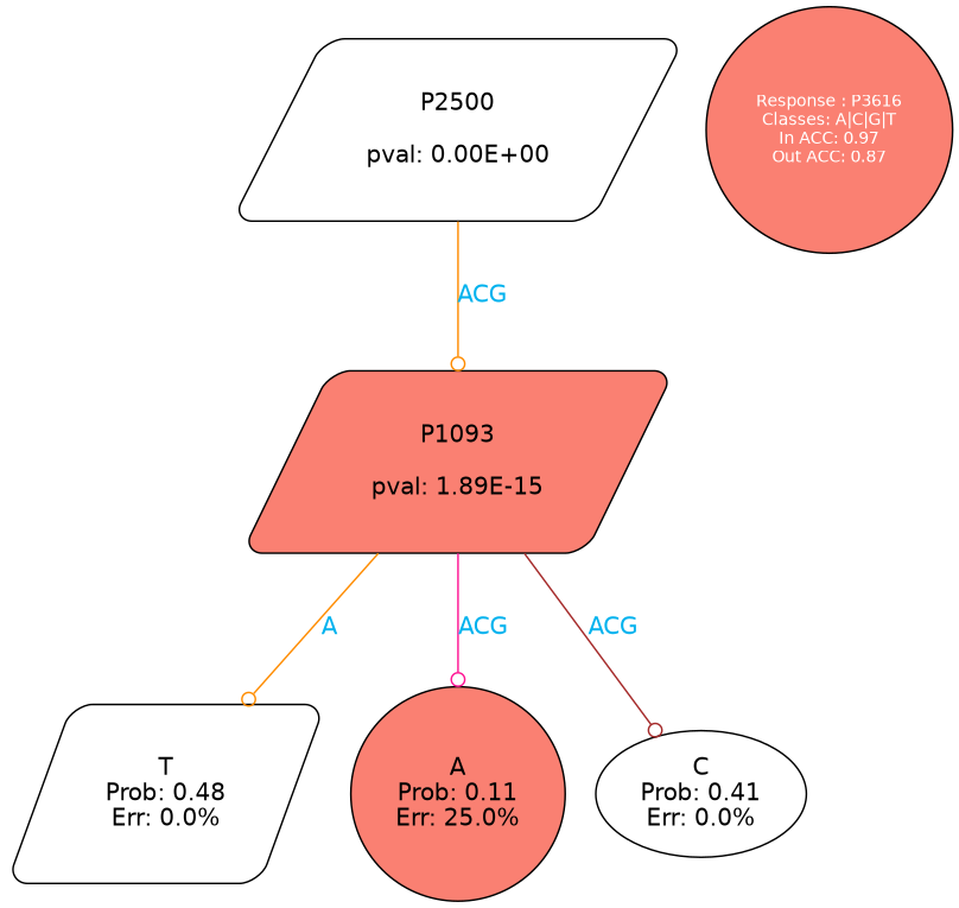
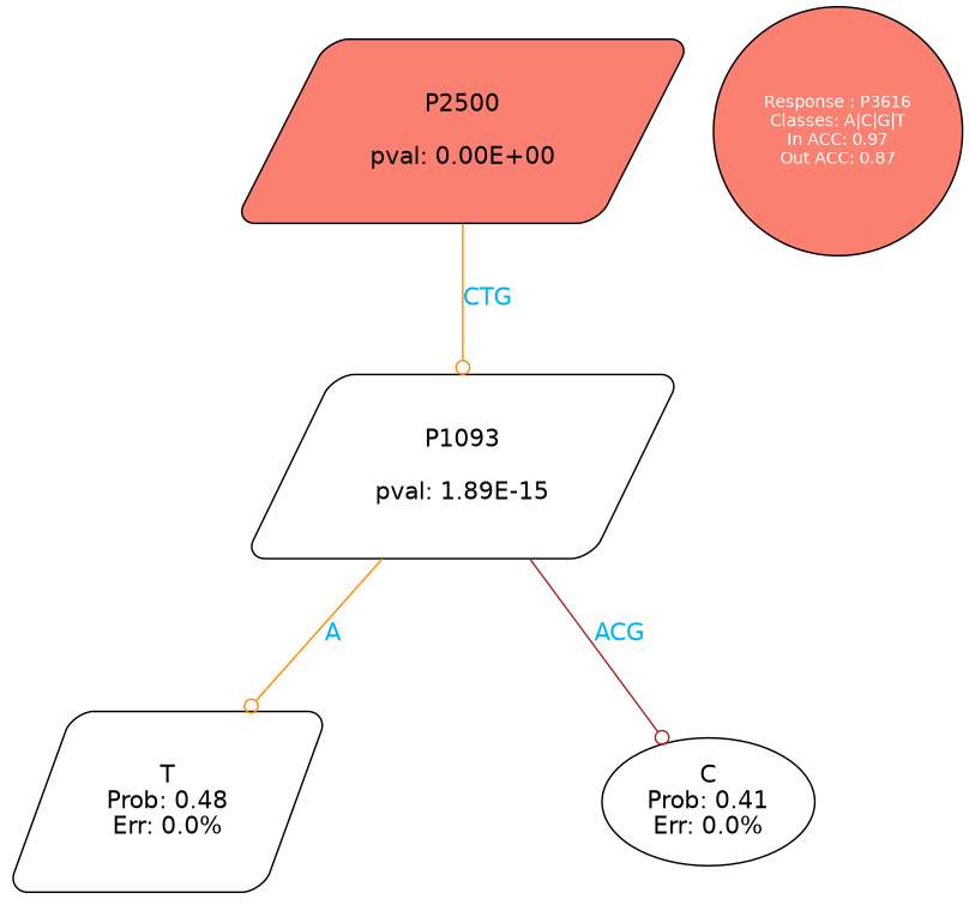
  digraph {
    ranksep=equally
    splines=polylines
    node [color=black fillcolor=white fontname=helvetica shape=parallelogram style="filled, rounded"]
    edge [arrowhead=odot color=darkorange fontcolor=deepskyblue2 fontname=helvetica]
    n1 [label="T\nProb: 0.48\nErr: 0.0%"]
-   n2 [fillcolor=salmon label="A\nProb: 0.11\nErr: 25.0%" shape=circle]
    n3 [label="C\nProb: 0.41\nErr: 0.0%" shape=ellipse]
    n4 [align=left fillcolor=salmon fontcolor=white fontsize=10 label="Response : P3616\nClasses: A|C|G|T\nIn ACC: 0.97\nOut ACC: 0.87\n" shape=circle style=filled]
-   n5 [label="P2500\n\npval: 0.00E+00"]
-   n6 [fillcolor=salmon label="P1093\n\npval: 1.89E-15"]
+   n5 [fillcolor=salmon label="P2500\n\npval: 0.00E+00"]
+   n6 [label="P1093\n\npval: 1.89E-15"]
    subgraph sub_1 {
      rank=same
      n1
-     n2
      n3
    }
    subgraph sub_2 {
      rank=same
      n4
      n5
    }
-   n5 -> n6 [label=ACG]
+   n5 -> n6 [label=CTG]
    n6 -> n1 [label=A]
-   n6 -> n2 [color=deeppink label=ACG]
    n6 -> n3 [color=brown label=ACG]
  }
